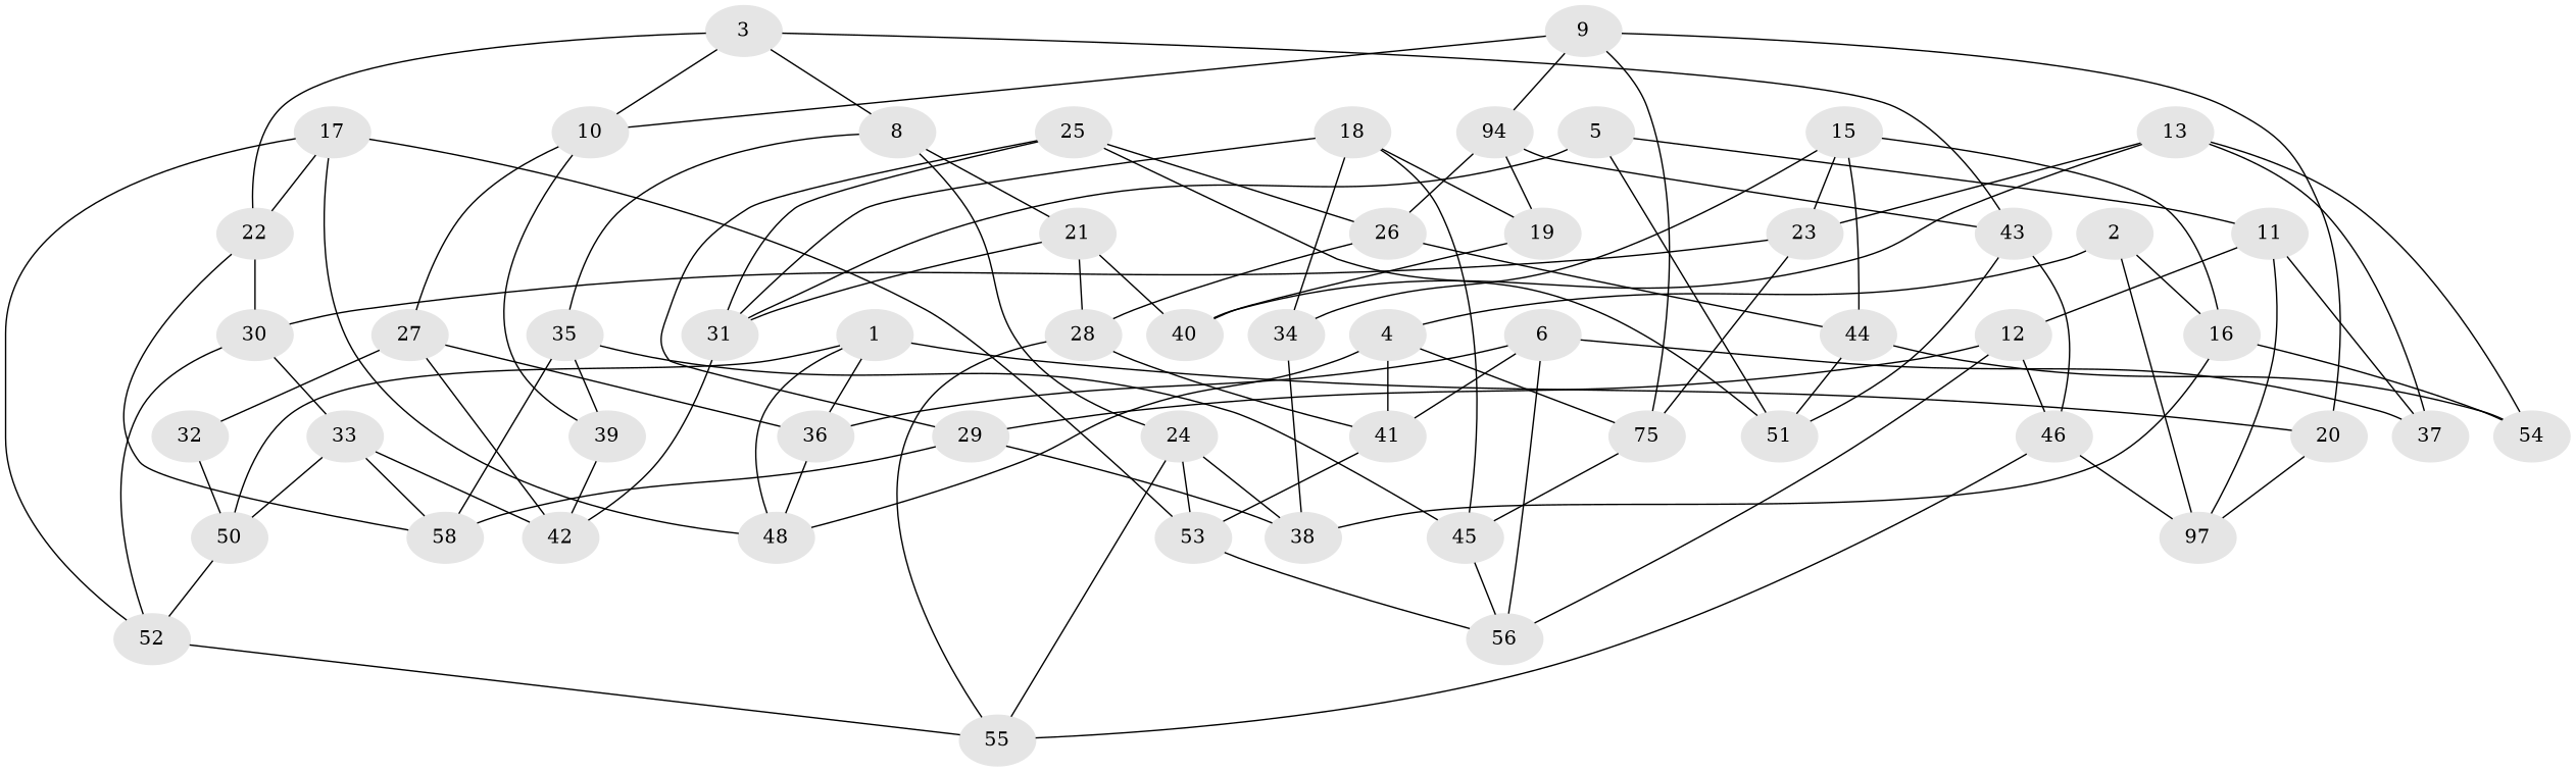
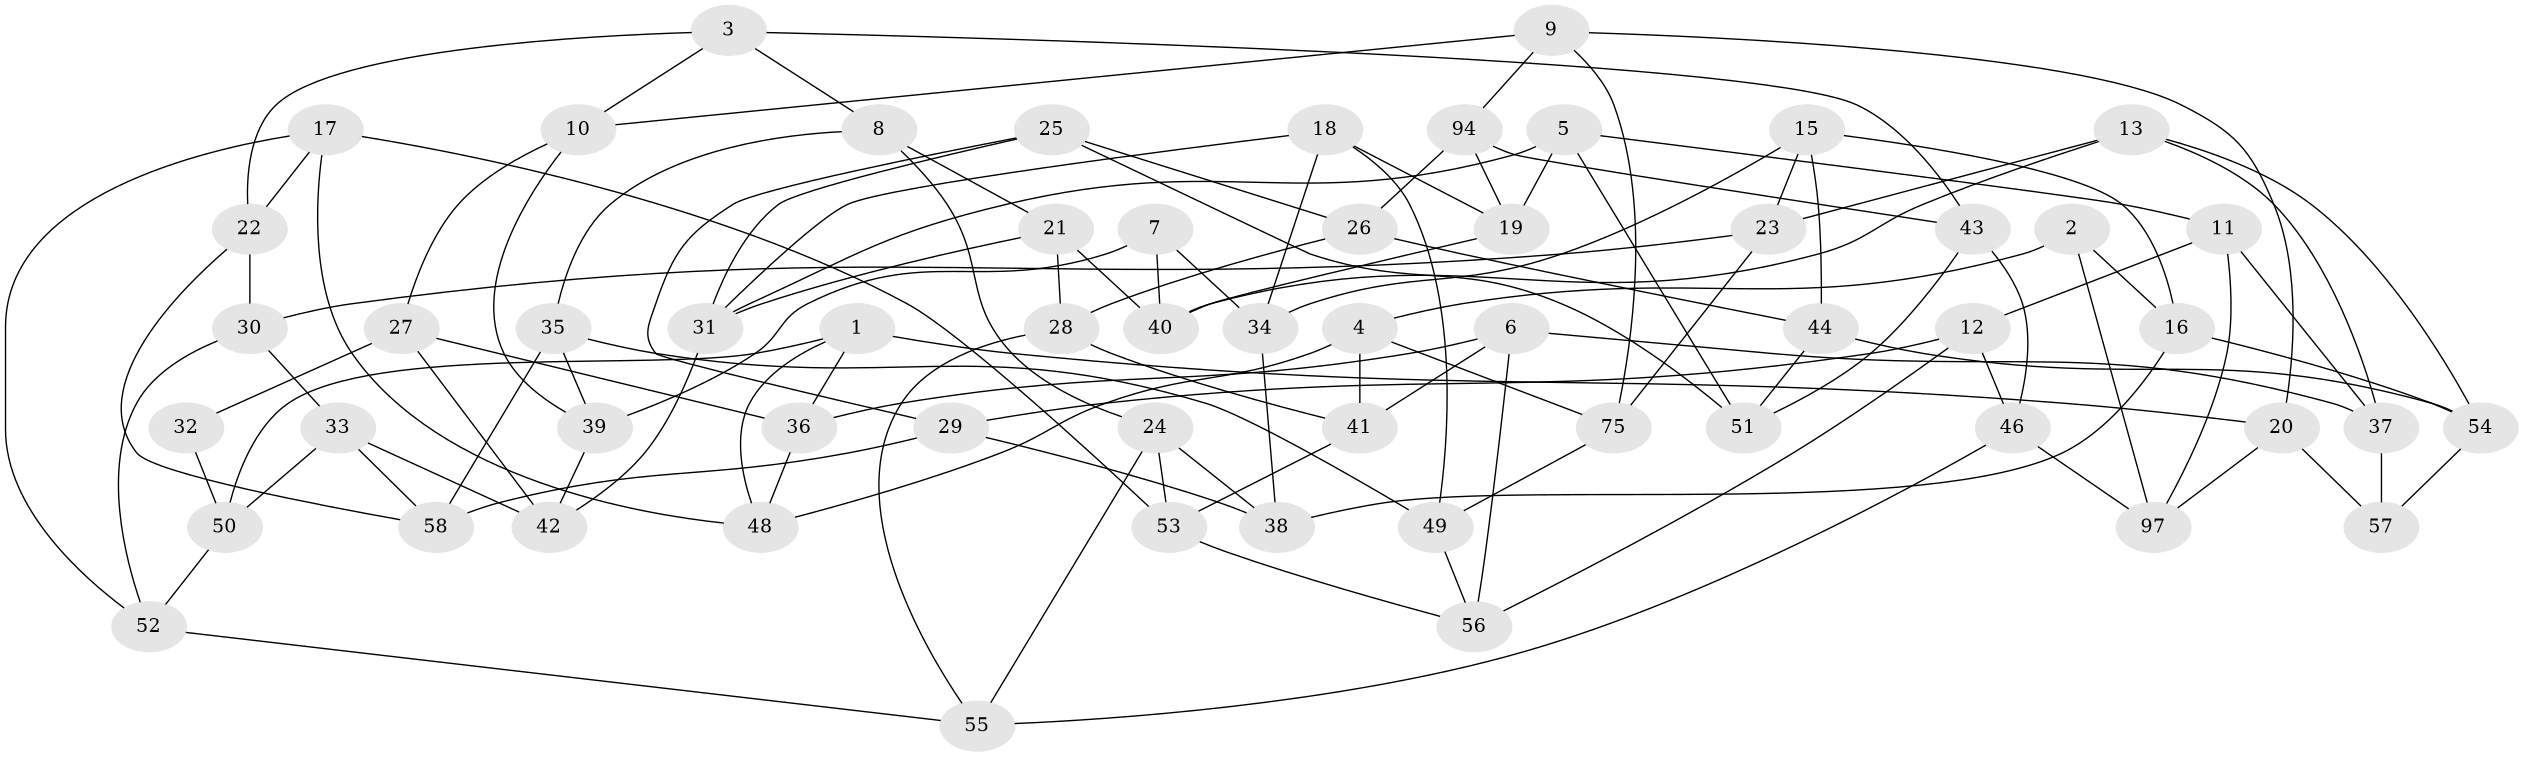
  graph {
    node [color=gray90 style=filled]
    1
    20
    36
    48
    50
    n6 [label=97]
+   57
    52
    2
    4
    16
    41
    n13 [label=75]
    54
    38
    3
    8
    10
    22
    43
    21
    24
    35
    39
    27
    30
    58
    51
    46
    53
-   49 [label=45]
+   49
    5
    11
    19
    31
    37
    12
    40
    42
    6
    56
+   7
    34
    32
    28
    55
    9
    n48 [label=94]
    26
    29
    13
    23
    44
    15
    17
    18
    33
    25
    1 -- 20
    1 -- 36
    1 -- 48
    1 -- 50
    20 -- n6
+   20 -- 57
    36 -- 48
    50 -- 52
    52 -- 55
    2 -- n6
    2 -- 4
    2 -- 16
    4 -- 48
    4 -- 41
    4 -- n13
    16 -- 54
    16 -- 38
    41 -- 53
    n13 -- 49
+   54 -- 57
    3 -- 8
    3 -- 10
    3 -- 22
    3 -- 43
    8 -- 21
    8 -- 24
    8 -- 35
    10 -- 39
    10 -- 27
    22 -- 30
    22 -- 58
    43 -- 51
    43 -- 46
    21 -- 31
    21 -- 40
    21 -- 28
    24 -- 38
    24 -- 53
    24 -- 55
    35 -- 39
    35 -- 58
    35 -- 49
    39 -- 42
    27 -- 36
    27 -- 42
    27 -- 32
    30 -- 52
    30 -- 33
    46 -- n6
    46 -- 55
    53 -- 56
    49 -- 56
    5 -- 51
    5 -- 11
+   5 -- 19
    5 -- 31
    11 -- n6
    11 -- 37
    11 -- 12
    19 -- 40
    31 -- 42
+   37 -- 57
    12 -- 46
    12 -- 56
    12 -- 29
    6 -- 36
    6 -- 41
    6 -- 37
    6 -- 56
+   7 -- 39
+   7 -- 40
+   7 -- 34
    34 -- 38
    32 -- 50
    28 -- 41
    28 -- 55
    9 -- 20
    9 -- n13
    9 -- 10
    9 -- n48
    n48 -- 43
    n48 -- 19
    n48 -- 26
    26 -- 28
    26 -- 44
    29 -- 38
    29 -- 58
    13 -- 54
    13 -- 37
    13 -- 40
    13 -- 23
    23 -- n13
    23 -- 30
    44 -- 54
    44 -- 51
    15 -- 16
    15 -- 34
    15 -- 23
    15 -- 44
    17 -- 48
    17 -- 52
    17 -- 22
    17 -- 53
    18 -- 49
    18 -- 19
    18 -- 31
    18 -- 34
    33 -- 50
    33 -- 58
    33 -- 42
    25 -- 51
    25 -- 31
    25 -- 26
    25 -- 29
  }
